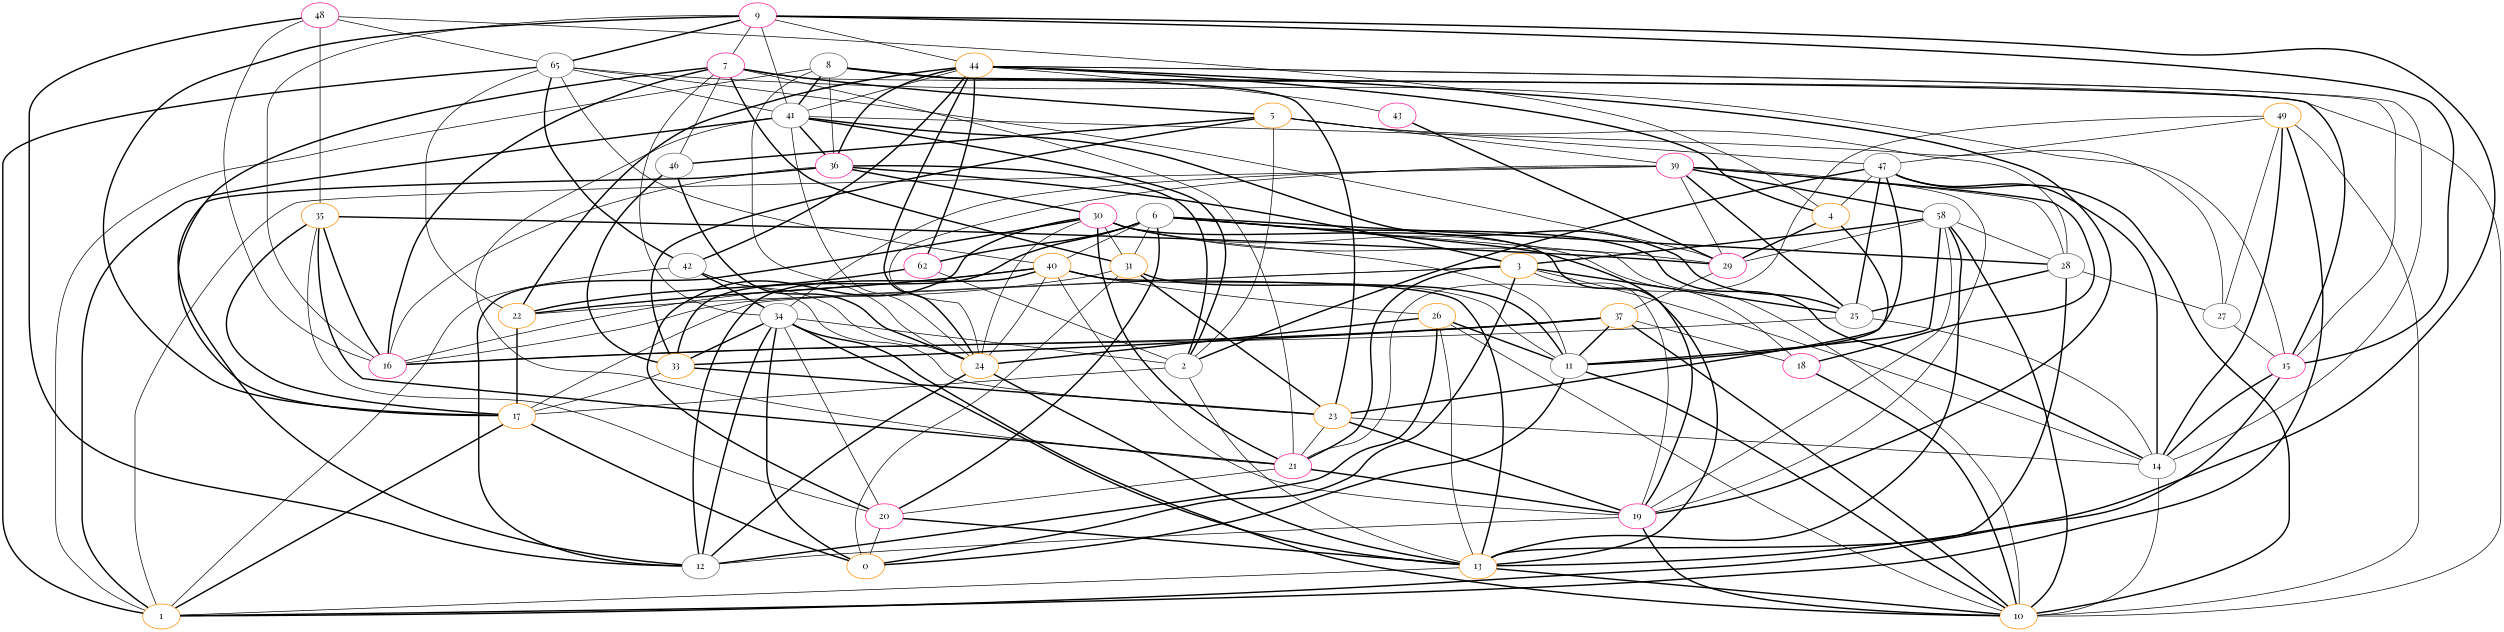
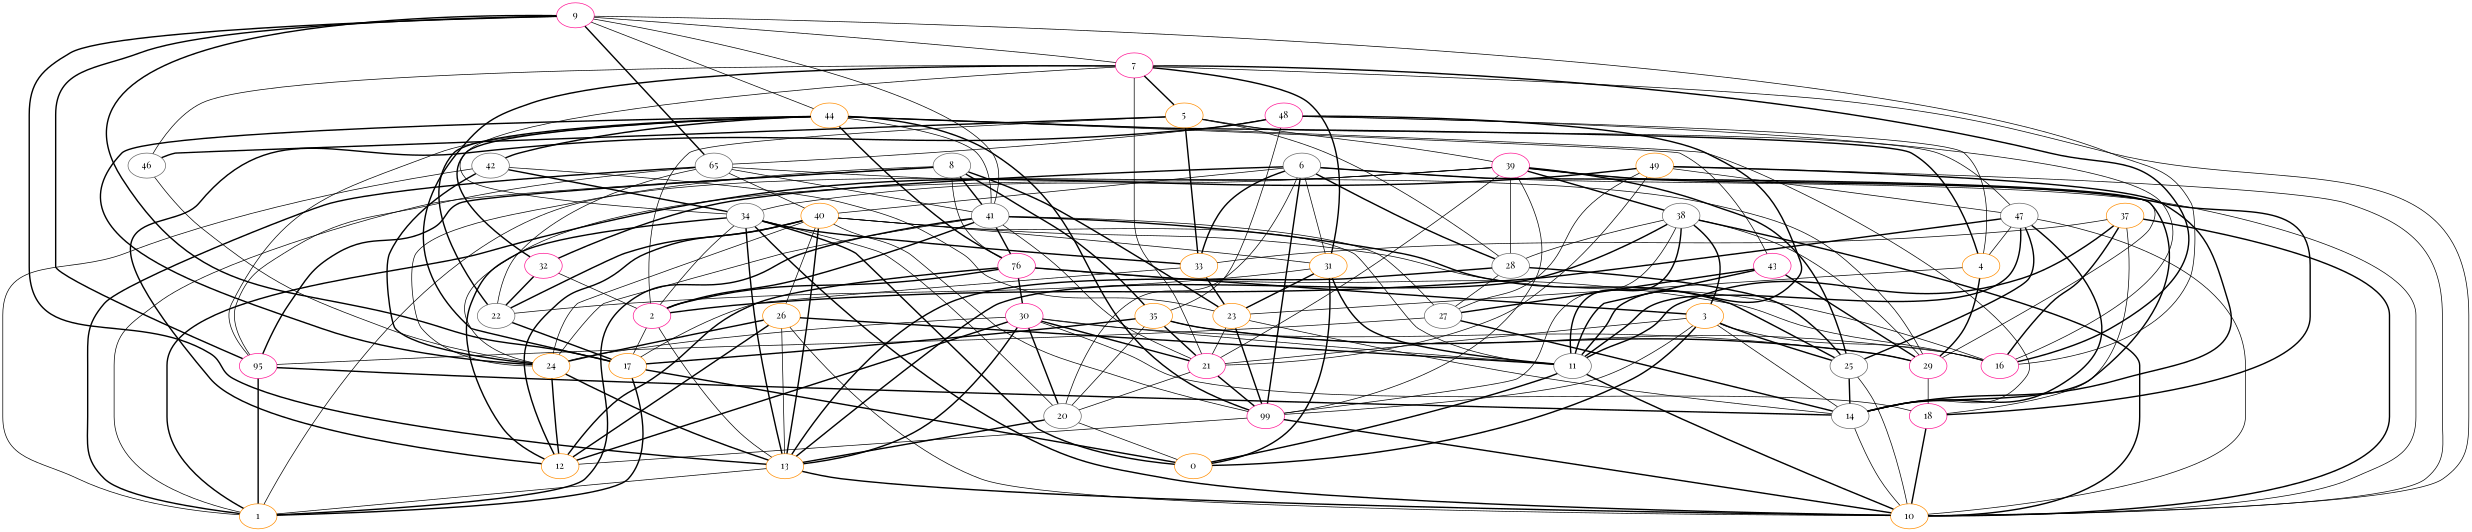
  digraph {
    fontname="Playfair Display"
    node [color=darkorange fontname="Playfair Display"]
    edge [color=black dir=none fontname="Playfair Display" style=bold]
-   20 [color=deeppink]
+   20 [color=gray40]
    0
    13
    48 [color=deeppink]
    35
    16 [color=deeppink]
-   12 [color=gray40]
+   12
    11 [color=gray40]
    21 [color=deeppink]
    n10 [color=gray40 label=65]
    17
    10
    29 [color=deeppink]
    9 [color=deeppink]
-   15 [color=deeppink]
+   15 [color=deeppink label=95]
    41 [color=gray40]
    44
    7 [color=deeppink]
    1
-   22
+   22 [color=gray40]
    27 [color=gray40]
    14 [color=gray40]
-   19 [color=deeppink]
+   19 [color=deeppink label=99]
    40
    31
    26
    24
    23
    47 [color=gray40]
    25 [color=gray40]
-   2 [color=gray40]
+   2 [color=deeppink]
    4
-   32 [color=deeppink label=62]
-   36 [color=deeppink]
+   32 [color=deeppink]
+   36 [color=deeppink label=76]
    3
    30 [color=deeppink]
    18 [color=deeppink]
    49
    42 [color=gray40]
    34 [color=gray40]
    43 [color=deeppink]
    39 [color=deeppink]
-   38 [color=gray40 label=58]
+   38 [color=gray40]
    28 [color=gray40]
    33
    8 [color=gray40]
    37
    46 [color=gray40]
    5
    6 [color=gray40]
    subgraph sub_1 {
      20
      0
      13
      48
      35
      16
      12
      11
      21
      n10
      17
      10
      29
      9
      15
      41
      44
      7
      1
      22
      27
      14
      19
      40
      31
      26
      24
      23
      47
      25
      2
      4
      32
      36
      3
      30
      18
      49
      42
      34
      43
      39
      38
      28
      33
      8
      37
      46
      5
      6
    }
    20 -> 0 [style=solid]
    20 -> 13
    13 -> 10
    13 -> 1 [style=solid]
    48 -> 35 [style=solid]
    48 -> 16 [style=solid]
    48 -> 12
+   48 -> 11
    48 -> n10 [style=solid]
    48 -> 4 [style=solid]
    35 -> 20 [style=solid]
-   35 -> 16
+   35 -> 16 [style=solid]
    35 -> 21
    35 -> 17
    35 -> 29
    11 -> 0
    11 -> 10
    21 -> 20 [style=solid]
    21 -> 19
    n10 -> 29 [style=solid]
    n10 -> 15 [style=solid]
    n10 -> 41 [style=solid]
    n10 -> 1
    n10 -> 22 [style=solid]
    n10 -> 40 [style=solid]
-   n10 -> 42
    17 -> 0
    17 -> 1
-   29 -> 37 [style=solid]
+   29 -> 18 [style=solid]
    9 -> 13
    9 -> 16 [style=solid]
    9 -> n10
    9 -> 17
    9 -> 15
    9 -> 41 [style=solid]
    9 -> 44 [style=solid]
    9 -> 7 [style=solid]
    15 -> 1
    15 -> 14
    41 -> 21 [style=solid]
    41 -> 1
    41 -> 27 [style=solid]
    41 -> 24 [style=solid]
    41 -> 25
    41 -> 2
    41 -> 36
    44 -> 15 [style=solid]
    44 -> 41 [style=solid]
    44 -> 22
    44 -> 14 [style=solid]
    44 -> 19
    44 -> 24
    44 -> 4
    44 -> 32
    44 -> 36
    44 -> 42
    44 -> 43 [style=solid]
    7 -> 16
    7 -> 21 [style=solid]
    7 -> 17
    7 -> 10 [style=solid]
    7 -> 31
    7 -> 34 [style=solid]
    7 -> 46 [style=solid]
    7 -> 5
    22 -> 17
    27 -> 15 [style=solid]
+   27 -> 14
    14 -> 10 [style=solid]
    19 -> 12 [style=solid]
    19 -> 10
    40 -> 13
    40 -> 16 [style=solid]
    40 -> 12
    40 -> 11 [style=solid]
    40 -> 22
    40 -> 19 [style=solid]
-   30 -> 31 [style=solid]
+   40 -> 31 [style=solid]
    40 -> 26 [style=solid]
    40 -> 24 [style=solid]
-   31 -> 0 [style=solid]
+   31 -> 0
    31 -> 11
    31 -> 22 [style=solid]
    31 -> 23
    26 -> 13 [style=solid]
    26 -> 12
    26 -> 11
    26 -> 10 [style=solid]
    26 -> 24
    24 -> 13
    24 -> 12
    23 -> 21 [style=solid]
    23 -> 14 [style=solid]
    23 -> 19
    47 -> 11
-   47 -> 10
+   47 -> 10 [style=solid]
    47 -> 14
    47 -> 25
    47 -> 2
    47 -> 4 [style=solid]
-   25 -> 16 [style=solid]
-   25 -> 14 [style=solid]
+   25 -> 10 [style=solid]
+   25 -> 14
    2 -> 13 [style=solid]
    2 -> 17 [style=solid]
    4 -> 29
-   4 -> 23
+   4 -> 23 [style=solid]
    32 -> 22
    32 -> 2 [style=solid]
    36 -> 16 [style=solid]
    36 -> 12
    36 -> 2
    36 -> 3
    36 -> 30
    3 -> 0
    3 -> 16 [style=solid]
-   3 -> 21
-   3 -> 17 [style=solid]
+   3 -> 21 [style=solid]
    3 -> 14 [style=solid]
    3 -> 19 [style=solid]
    3 -> 25
    30 -> 20
    30 -> 13
    30 -> 12
    30 -> 11 [style=solid]
    30 -> 21
    30 -> 29 [style=solid]
    30 -> 24 [style=solid]
    30 -> 18 [style=solid]
    18 -> 10
    49 -> 21 [style=solid]
    49 -> 10 [style=solid]
    49 -> 1
    49 -> 27 [style=solid]
    49 -> 14
    49 -> 47 [style=solid]
    42 -> 1 [style=solid]
-   42 -> 24 [style=solid]
+   42 -> 24
    42 -> 23 [style=solid]
    42 -> 34
    34 -> 20 [style=solid]
    34 -> 0
    34 -> 13
    34 -> 12
    34 -> 10
    34 -> 2 [style=solid]
    34 -> 33
+   43 -> 11
    43 -> 29
+   43 -> 27
+   39 -> 21 [style=solid]
    39 -> 29 [style=solid]
    39 -> 1 [style=solid]
    39 -> 19 [style=solid]
    39 -> 24 [style=solid]
    39 -> 25
    39 -> 18
    39 -> 34 [style=solid]
    39 -> 38
    39 -> 28 [style=solid]
    38 -> 13
    38 -> 11
    38 -> 10
    38 -> 29 [style=solid]
    38 -> 19 [style=solid]
    38 -> 3
    38 -> 28 [style=solid]
    28 -> 13
    28 -> 27 [style=solid]
    28 -> 25
    33 -> 17 [style=solid]
    33 -> 23
+   8 -> 35
    8 -> 15
    8 -> 41
    8 -> 1 [style=solid]
    8 -> 24 [style=solid]
    8 -> 23
    8 -> 36 [style=solid]
    37 -> 16
    37 -> 11
    37 -> 10
    37 -> 18 [style=solid]
-   37 -> 33
-   46 -> 24
-   46 -> 33
+   37 -> 33 [style=solid]
+   46 -> 24 [style=solid]
    5 -> 47 [style=solid]
    5 -> 2 [style=solid]
    5 -> 39 [style=solid]
    5 -> 28 [style=solid]
    5 -> 33
    5 -> 46
-   6 -> 20
+   6 -> 20 [style=solid]
    6 -> 10 [style=solid]
    6 -> 14
    6 -> 19
    6 -> 40 [style=solid]
    6 -> 31 [style=solid]
    6 -> 32
    6 -> 28
    6 -> 33
  }
